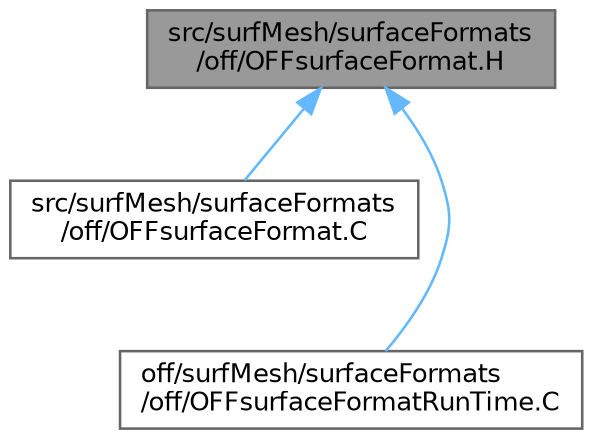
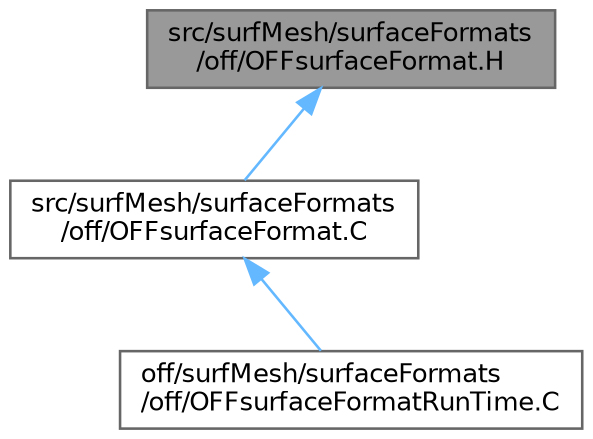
  digraph {
    fontname="DejaVu Sans"
    node [color=grey40 fillcolor=white fontname="DejaVu Sans" fontsize=10 shape=box style=filled]
    edge [color=steelblue1 dir=back fontname="DejaVu Sans" fontsize=10 labelfontname=Helvetica labelfontsize=10 style=solid]
    n1 [color=gray40 fillcolor=grey60 fontcolor=black height=0.2 label="src/surfMesh/surfaceFormats\l/off/OFFsurfaceFormat.H" width=0.4]
    n2 [height=0.2 label="src/surfMesh/surfaceFormats\l/off/OFFsurfaceFormat.C" width=0.4]
    n3 [height=0.2 label="off/surfMesh/surfaceFormats\l/off/OFFsurfaceFormatRunTime.C" width=0.4]
    n1 -> n2
-   n1 -> n3
+   n2 -> n3
  }
